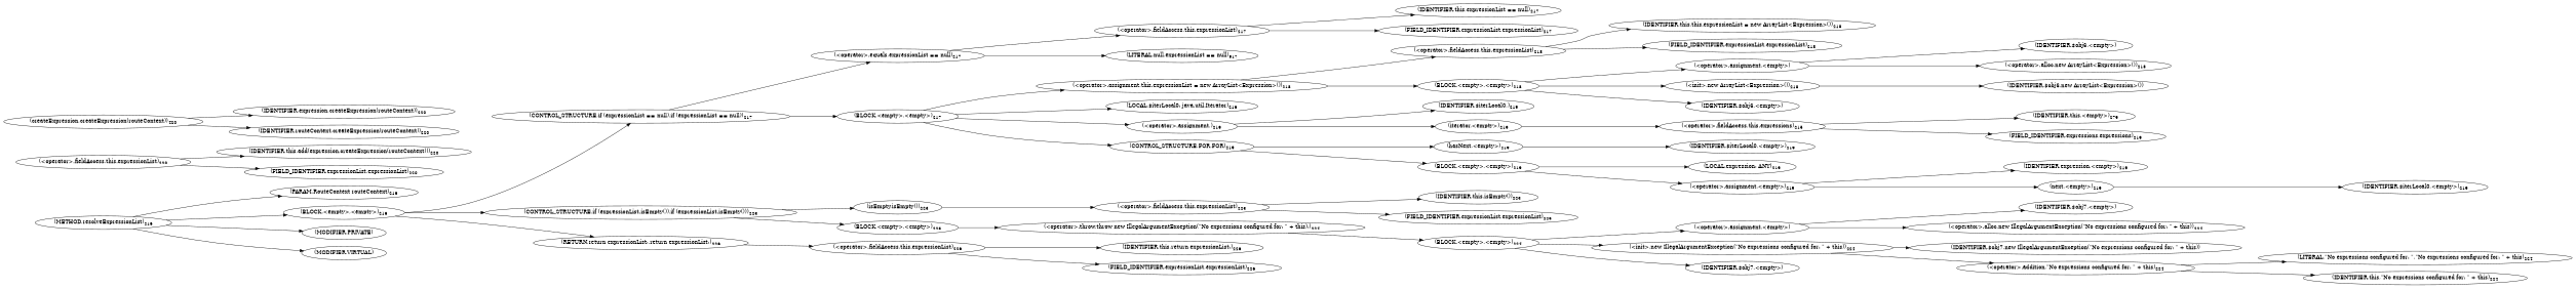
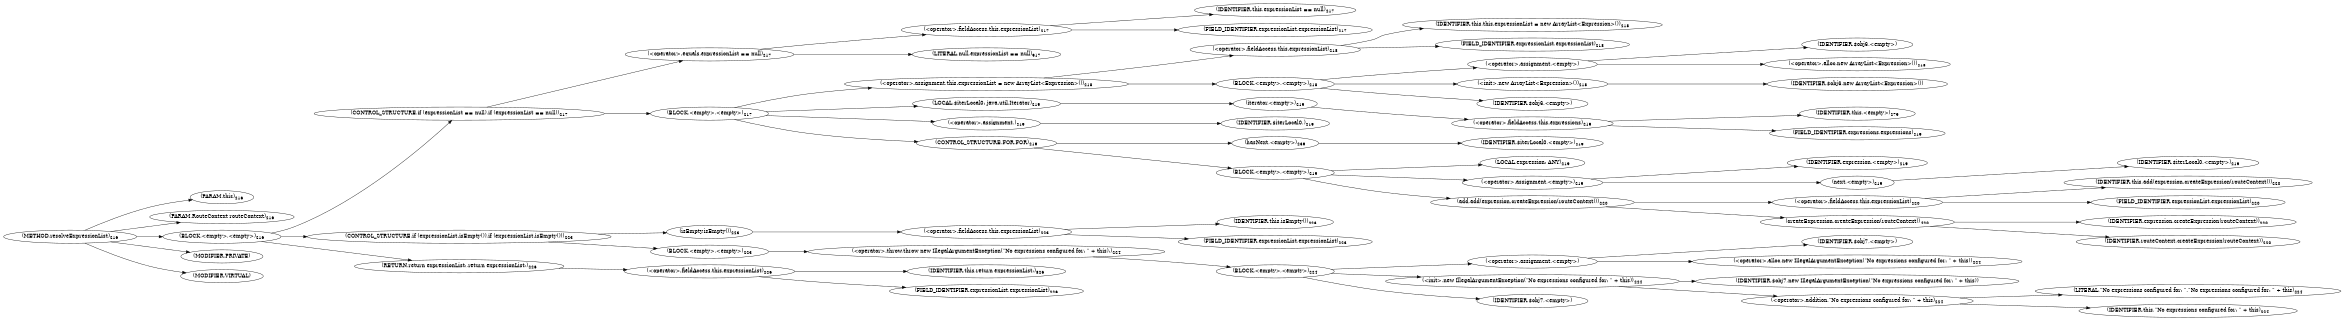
  digraph {
    rankdir=LR
    n1 [label=<(METHOD,resolveExpressionList)<SUB>216</SUB>>]
+   n2 [label=<(PARAM,this)<SUB>216</SUB>>]
    n3 [label=<(PARAM,RouteContext routeContext)<SUB>216</SUB>>]
    n4 [label=<(BLOCK,&lt;empty&gt;,&lt;empty&gt;)<SUB>216</SUB>>]
    n5 [label=<(MODIFIER,PRIVATE)>]
    n6 [label=<(MODIFIER,VIRTUAL)>]
    n7 [label=<(CONTROL_STRUCTURE,if (expressionList == null),if (expressionList == null))<SUB>217</SUB>>]
    n8 [label=<(CONTROL_STRUCTURE,if (expressionList.isEmpty()),if (expressionList.isEmpty()))<SUB>223</SUB>>]
    n9 [label=<(RETURN,return expressionList;,return expressionList;)<SUB>226</SUB>>]
    n10 [label=<(&lt;operator&gt;.equals,expressionList == null)<SUB>217</SUB>>]
    n11 [label=<(BLOCK,&lt;empty&gt;,&lt;empty&gt;)<SUB>217</SUB>>]
    n12 [label=<(isEmpty,isEmpty())<SUB>223</SUB>>]
    n13 [label=<(BLOCK,&lt;empty&gt;,&lt;empty&gt;)<SUB>223</SUB>>]
    n14 [label=<(&lt;operator&gt;.fieldAccess,this.expressionList)<SUB>226</SUB>>]
    n15 [label=<(&lt;operator&gt;.fieldAccess,this.expressionList)<SUB>217</SUB>>]
    n16 [label=<(LITERAL,null,expressionList == null)<SUB>917</SUB>>]
    n17 [label=<(&lt;operator&gt;.assignment,this.expressionList = new ArrayList&lt;Expression&gt;())<SUB>218</SUB>>]
-   n18 [label=<(LOCAL,$iterLocal0: java.util.Iterator)<SUB>216</SUB>>]
+   n18 [label=<(LOCAL,$iterLocal0: java.util.Iterator)<SUB>219</SUB>>]
    n19 [label=<(&lt;operator&gt;.assignment,)<SUB>219</SUB>>]
    n20 [label=<(CONTROL_STRUCTURE,FOR,FOR)<SUB>219</SUB>>]
    n21 [label=<(IDENTIFIER,this,expressionList == null)<SUB>217</SUB>>]
    n22 [label=<(FIELD_IDENTIFIER,expressionList,expressionList)<SUB>217</SUB>>]
    n23 [label=<(&lt;operator&gt;.fieldAccess,this.expressionList)<SUB>218</SUB>>]
    n24 [label=<(BLOCK,&lt;empty&gt;,&lt;empty&gt;)<SUB>218</SUB>>]
    n25 [label=<(IDENTIFIER,$iterLocal0,)<SUB>219</SUB>>]
    n26 [label=<(iterator,&lt;empty&gt;)<SUB>219</SUB>>]
-   n27 [label=<(hasNext,&lt;empty&gt;)<SUB>219</SUB>>]
+   n27 [label=<(hasNext,&lt;empty&gt;)<SUB>239</SUB>>]
    n28 [label=<(BLOCK,&lt;empty&gt;,&lt;empty&gt;)<SUB>219</SUB>>]
    n29 [label=<(IDENTIFIER,this,this.expressionList = new ArrayList&lt;Expression&gt;())<SUB>218</SUB>>]
    n30 [label=<(FIELD_IDENTIFIER,expressionList,expressionList)<SUB>218</SUB>>]
    n31 [label=<(&lt;operator&gt;.assignment,&lt;empty&gt;)>]
    n32 [label=<(&lt;init&gt;,new ArrayList&lt;Expression&gt;())<SUB>218</SUB>>]
    n33 [label=<(IDENTIFIER,$obj6,&lt;empty&gt;)>]
    n34 [label=<(IDENTIFIER,$obj6,&lt;empty&gt;)>]
    n35 [label=<(&lt;operator&gt;.alloc,new ArrayList&lt;Expression&gt;())<SUB>218</SUB>>]
    n36 [label=<(IDENTIFIER,$obj6,new ArrayList&lt;Expression&gt;())>]
-   n37 [label=<(&lt;operator&gt;.fieldAccess,this.expressions)<SUB>215</SUB>>]
+   n37 [label=<(&lt;operator&gt;.fieldAccess,this.expressions)<SUB>219</SUB>>]
    n38 [label=<(IDENTIFIER,this,&lt;empty&gt;)<SUB>279</SUB>>]
    n39 [label=<(FIELD_IDENTIFIER,expressions,expressions)<SUB>219</SUB>>]
    n40 [label=<(IDENTIFIER,$iterLocal0,&lt;empty&gt;)<SUB>219</SUB>>]
    n41 [label=<(LOCAL,expression: ANY)<SUB>219</SUB>>]
    n42 [label=<(&lt;operator&gt;.assignment,&lt;empty&gt;)<SUB>219</SUB>>]
+   n43 [label=<(add,add(expression.createExpression(routeContext)))<SUB>220</SUB>>]
    n44 [label=<(IDENTIFIER,expression,&lt;empty&gt;)<SUB>219</SUB>>]
    n45 [label=<(next,&lt;empty&gt;)<SUB>219</SUB>>]
    n46 [label=<(&lt;operator&gt;.fieldAccess,this.expressionList)<SUB>220</SUB>>]
    n47 [label=<(createExpression,createExpression(routeContext))<SUB>420</SUB>>]
    n48 [label=<(IDENTIFIER,$iterLocal0,&lt;empty&gt;)<SUB>219</SUB>>]
    n49 [label=<(IDENTIFIER,this,add(expression.createExpression(routeContext)))<SUB>220</SUB>>]
    n50 [label=<(FIELD_IDENTIFIER,expressionList,expressionList)<SUB>220</SUB>>]
    n51 [label=<(IDENTIFIER,expression,createExpression(routeContext))<SUB>220</SUB>>]
    n52 [label=<(IDENTIFIER,routeContext,createExpression(routeContext))<SUB>220</SUB>>]
    n53 [label=<(&lt;operator&gt;.fieldAccess,this.expressionList)<SUB>223</SUB>>]
    n54 [label=<(&lt;operator&gt;.throw,throw new IllegalArgumentException(&quot;No expressions configured for: &quot; + this);)<SUB>224</SUB>>]
    n55 [label=<(IDENTIFIER,this,isEmpty())<SUB>223</SUB>>]
    n56 [label=<(FIELD_IDENTIFIER,expressionList,expressionList)<SUB>223</SUB>>]
    n57 [label=<(BLOCK,&lt;empty&gt;,&lt;empty&gt;)<SUB>224</SUB>>]
    n58 [label=<(&lt;operator&gt;.assignment,&lt;empty&gt;)>]
    n59 [label=<(&lt;init&gt;,new IllegalArgumentException(&quot;No expressions configured for: &quot; + this))<SUB>224</SUB>>]
    n60 [label=<(IDENTIFIER,$obj7,&lt;empty&gt;)>]
    n61 [label=<(IDENTIFIER,$obj7,&lt;empty&gt;)>]
    n62 [label=<(&lt;operator&gt;.alloc,new IllegalArgumentException(&quot;No expressions configured for: &quot; + this))<SUB>224</SUB>>]
    n63 [label=<(IDENTIFIER,$obj7,new IllegalArgumentException(&quot;No expressions configured for: &quot; + this))>]
    n64 [label=<(&lt;operator&gt;.addition,&quot;No expressions configured for: &quot; + this)<SUB>224</SUB>>]
    n65 [label=<(LITERAL,&quot;No expressions configured for: &quot;,&quot;No expressions configured for: &quot; + this)<SUB>224</SUB>>]
    n66 [label=<(IDENTIFIER,this,&quot;No expressions configured for: &quot; + this)<SUB>224</SUB>>]
-   n67 [label=<(IDENTIFIER,this,return expressionList;)<SUB>226</SUB>>]
+   n67 [label=<(IDENTIFIER,this,return expressionList;)<SUB>826</SUB>>]
    n68 [label=<(FIELD_IDENTIFIER,expressionList,expressionList)<SUB>226</SUB>>]
+   n1 -> n2
    n1 -> n3
    n1 -> n4
    n1 -> n5
    n1 -> n6
    n4 -> n7
    n4 -> n8
    n4 -> n9
    n7 -> n10
    n7 -> n11
    n8 -> n12
    n8 -> n13
    n9 -> n14
    n10 -> n15
    n10 -> n16
    n11 -> n17
    n11 -> n18
    n11 -> n19
    n11 -> n20
    n12 -> n53
    n13 -> n54
    n14 -> n67
    n14 -> n68
    n15 -> n21
    n15 -> n22
    n17 -> n23
    n17 -> n24
    n19 -> n25
-   n19 -> n26
+   n18 -> n26
    n20 -> n27
    n20 -> n28
    n23 -> n29
    n23 -> n30
    n24 -> n31
    n24 -> n32
    n24 -> n33
    n26 -> n37
    n27 -> n40
    n28 -> n41
    n28 -> n42
+   n28 -> n43
    n31 -> n34
    n31 -> n35
    n32 -> n36
    n37 -> n38
    n37 -> n39
    n42 -> n44
    n42 -> n45
+   n43 -> n46
+   n43 -> n47
    n45 -> n48
    n46 -> n49
    n46 -> n50
    n47 -> n51
    n47 -> n52
    n53 -> n55
    n53 -> n56
    n54 -> n57
    n57 -> n58
    n57 -> n59
    n57 -> n60
    n58 -> n61
    n58 -> n62
    n59 -> n63
    n59 -> n64
    n64 -> n65
    n64 -> n66
  }
